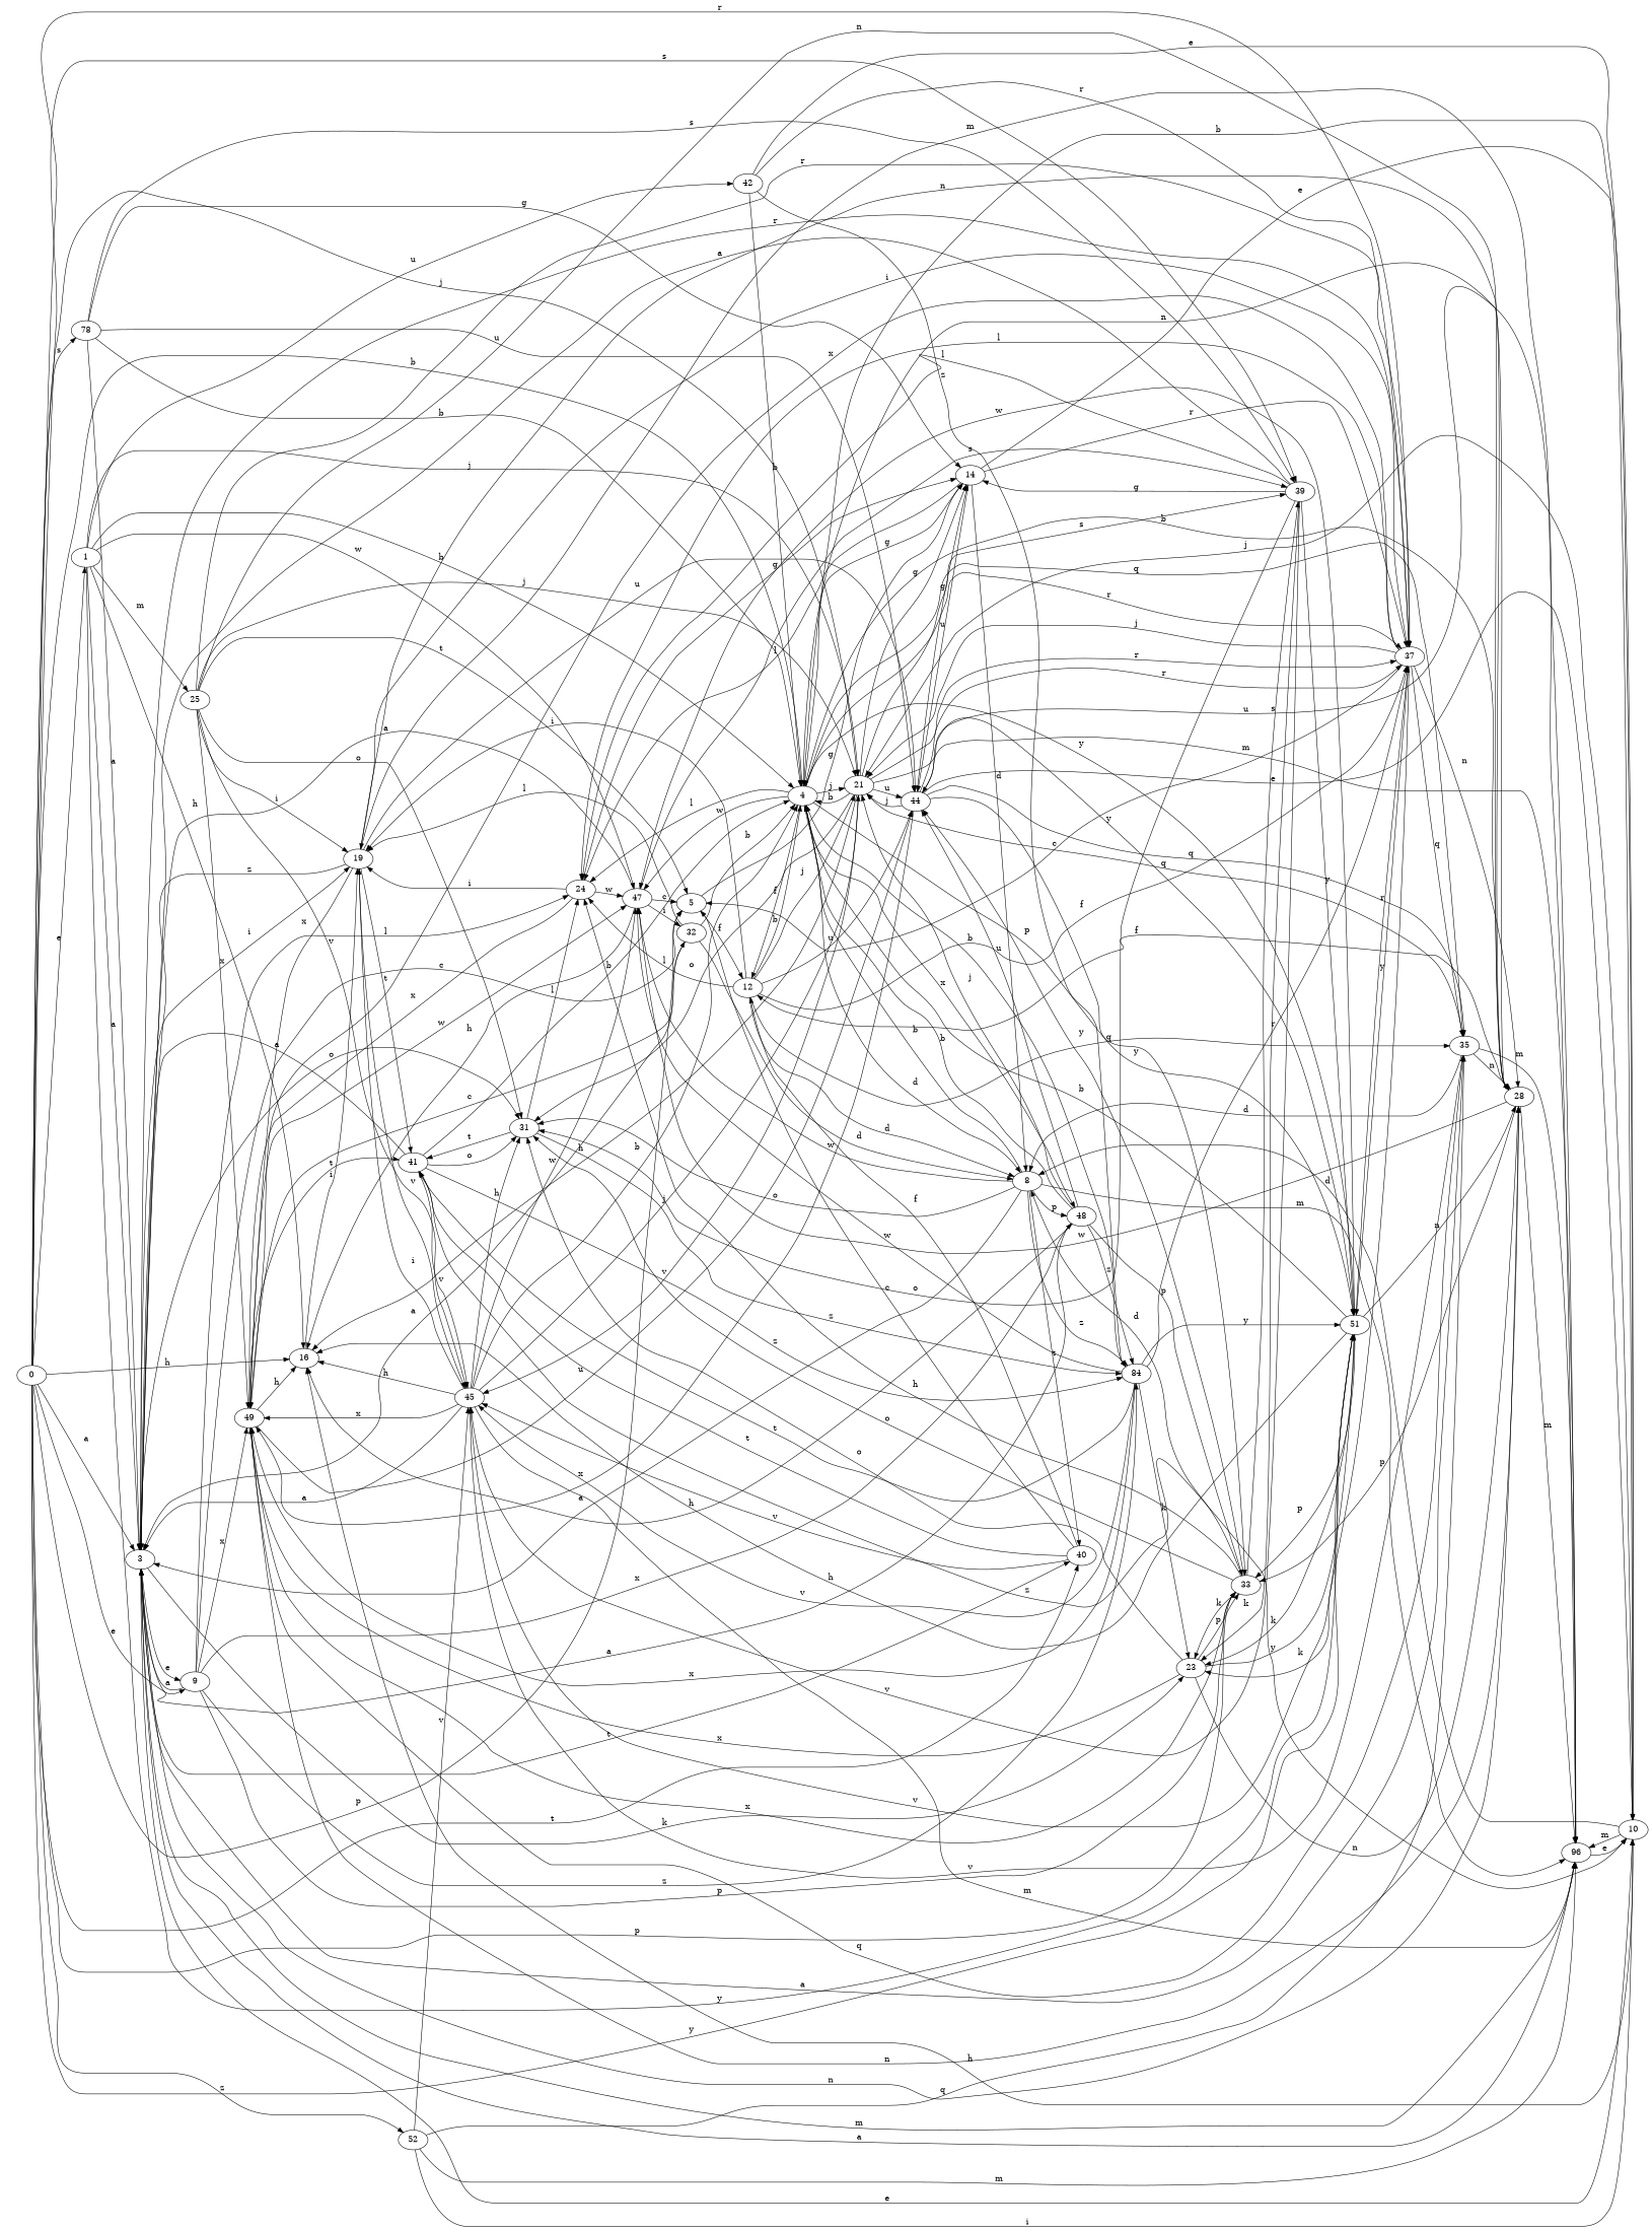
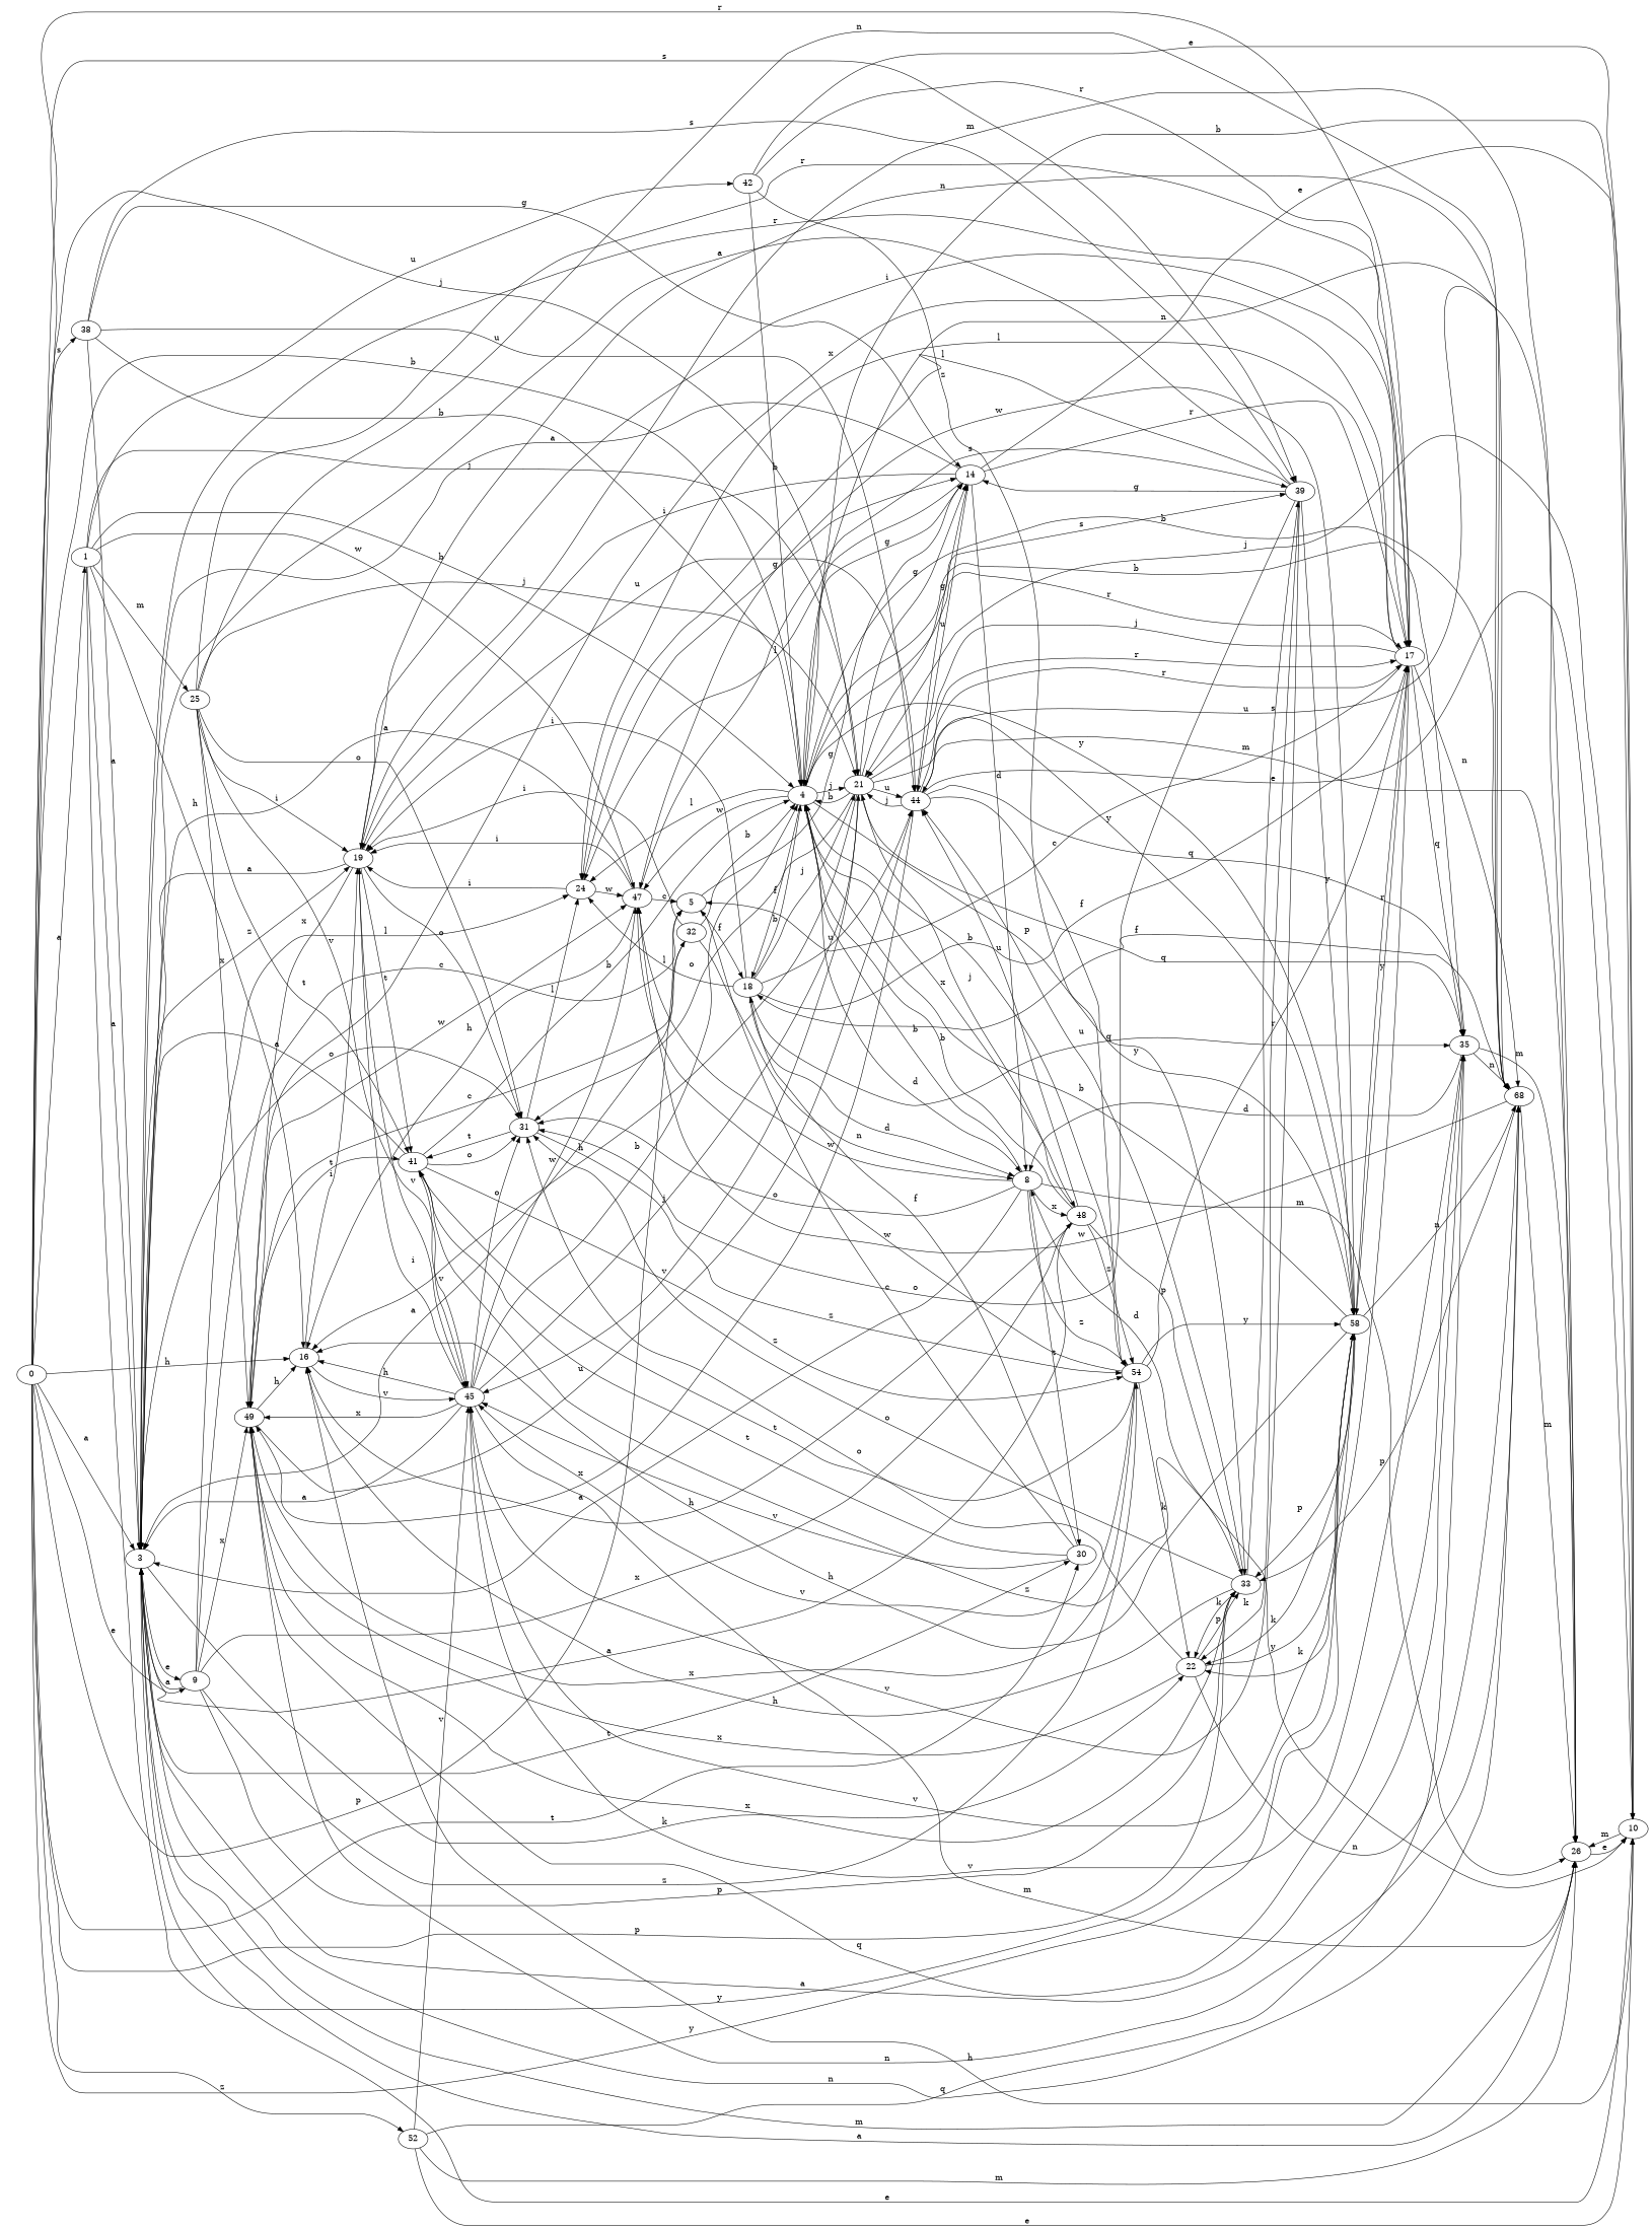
  strict digraph {
    rankdir=LR
    0
    1
    3
    4
    9
    16
    21
    32
    33
-   37
-   38 [label=78]
+   37 [label=17]
+   38
    39
-   40
-   51
+   40 [label=30]
+   51 [label=58]
    52
    25
    42
    47
    10
    19
-   22 [label=23]
-   26 [label=96]
-   28
+   22
+   26
+   28 [label=68]
    31
    35
    8
-   12
+   12 [label=18]
    14
    24
    48
    5
-   54 [label=84]
+   54
    49
    45
    44
    41
-   0 -> 1 [label=e]
+   0 -> 1 [label=a]
    0 -> 3 [label=a]
    0 -> 4 [label=b]
    0 -> 9 [label=e]
    0 -> 16 [label=h]
    0 -> 21 [label=j]
    0 -> 32 [label=p]
    0 -> 33 [label=p]
    0 -> 37 [label=r]
    0 -> 38 [label=s]
    0 -> 39 [label=s]
    0 -> 40 [label=t]
    0 -> 51 [label=y]
    0 -> 52 [label=z]
    1 -> 3 [label=a]
    1 -> 4 [label=b]
    1 -> 16 [label=h]
    1 -> 21 [label=j]
    1 -> 51 [label=y]
    1 -> 25 [label=m]
    1 -> 42 [label=u]
    1 -> 47 [label=w]
    3 -> 9 [label=e]
    3 -> 37 [label=r]
    3 -> 40 [label=t]
    3 -> 10 [label=e]
-   3 -> 19 [label=i]
+   3 -> 19 [label=z]
    3 -> 22 [label=k]
    3 -> 26 [label=m]
    3 -> 28 [label=n]
    3 -> 31 [label=o]
    4 -> 21 [label=j]
    4 -> 33 [label=p]
    4 -> 37 [label=r]
    4 -> 51 [label=y]
    4 -> 47 [label=w]
    4 -> 28 [label=n]
-   4 -> 35 [label=q]
+   4 -> 35 [label=b]
    4 -> 8 [label=d]
    4 -> 12 [label=f]
    4 -> 14 [label=g]
    4 -> 24 [label=l]
    4 -> 48 [label=x]
    9 -> 3 [label=a]
    9 -> 33 [label=p]
    9 -> 24 [label=l]
    9 -> 48 [label=x]
    9 -> 5 [label=c]
    9 -> 54 [label=z]
    9 -> 49 [label=x]
    16 -> 19 [label=i]
+   16 -> 45 [label=v]
    21 -> 4 [label=b]
    21 -> 16 [label=h]
    21 -> 37 [label=r]
    21 -> 39 [label=s]
    21 -> 51 [label=y]
    21 -> 31 [label=o]
-   35 -> 21 [label=q]
+   21 -> 35 [label=q]
    21 -> 14 [label=g]
    21 -> 45 [label=v]
    21 -> 44 [label=u]
    32 -> 3 [label=a]
    32 -> 4 [label=b]
-   32 -> 19 [label=l]
-   32 -> 8 [label=d]
-   33 -> 24 [label=h]
+   32 -> 19 [label=i]
+   32 -> 8 [label=n]
+   33 -> 16 [label=h]
    33 -> 39 [label=s]
    33 -> 22 [label=k]
    33 -> 31 [label=o]
    33 -> 8 [label=d]
    33 -> 49 [label=x]
-   33 -> 44 [label=y]
+   33 -> 44 [label=u]
    37 -> 21 [label=j]
    37 -> 51 [label=y]
    37 -> 19 [label=i]
    37 -> 22 [label=k]
    37 -> 28 [label=n]
    37 -> 35 [label=q]
    37 -> 24 [label=l]
    37 -> 5 [label=c]
    37 -> 49 [label=x]
    38 -> 3 [label=a]
    38 -> 4 [label=b]
    38 -> 39 [label=s]
    38 -> 14 [label=g]
    38 -> 44 [label=u]
    39 -> 3 [label=a]
    39 -> 51 [label=y]
    39 -> 22 [label=k]
    39 -> 31 [label=o]
    39 -> 14 [label=g]
    39 -> 24 [label=l]
    39 -> 45 [label=v]
    40 -> 12 [label=f]
    40 -> 5 [label=c]
    40 -> 45 [label=v]
    40 -> 41 [label=t]
    51 -> 4 [label=b]
    51 -> 16 [label=h]
    51 -> 33 [label=p]
    51 -> 37 [label=r]
    51 -> 47 [label=w]
    51 -> 22 [label=k]
    51 -> 28 [label=n]
    51 -> 45 [label=v]
-   52 -> 10 [label=i]
+   52 -> 10 [label=e]
    52 -> 26 [label=m]
    52 -> 35 [label=q]
    52 -> 45 [label=v]
    25 -> 21 [label=j]
    25 -> 37 [label=r]
    25 -> 19 [label=i]
    25 -> 28 [label=n]
    25 -> 31 [label=o]
    25 -> 49 [label=x]
    25 -> 45 [label=v]
-   25 -> 5 [label=t]
+   25 -> 41 [label=t]
    42 -> 4 [label=b]
    42 -> 37 [label=r]
    42 -> 10 [label=e]
    42 -> 54 [label=z]
    47 -> 3 [label=a]
    47 -> 16 [label=h]
    47 -> 39 [label=s]
-   47 -> 32 [label=i]
+   47 -> 19 [label=i]
    47 -> 5 [label=c]
    10 -> 4 [label=b]
    10 -> 16 [label=h]
    10 -> 21 [label=j]
    10 -> 26 [label=m]
-   10 -> 8 [label=d]
-   19 -> 3 [label=z]
+   19 -> 3 [label=a]
    19 -> 26 [label=m]
    19 -> 28 [label=n]
+   19 -> 31 [label=o]
    19 -> 49 [label=x]
    19 -> 45 [label=v]
    19 -> 44 [label=u]
    19 -> 41 [label=t]
    22 -> 33 [label=p]
    22 -> 51 [label=y]
    22 -> 28 [label=n]
    22 -> 31 [label=o]
    22 -> 49 [label=x]
    26 -> 3 [label=a]
    26 -> 10 [label=e]
    26 -> 44 [label=u]
    28 -> 4 [label=b]
    28 -> 33 [label=p]
    28 -> 47 [label=w]
    28 -> 26 [label=m]
    28 -> 12 [label=f]
    31 -> 24 [label=l]
    31 -> 54 [label=z]
    31 -> 41 [label=t]
    35 -> 3 [label=a]
    35 -> 26 [label=m]
    35 -> 28 [label=n]
    35 -> 8 [label=d]
    35 -> 45 [label=v]
    8 -> 3 [label=a]
    8 -> 4 [label=b]
    8 -> 40 [label=t]
    8 -> 47 [label=w]
    8 -> 26 [label=m]
    8 -> 31 [label=o]
-   8 -> 48 [label=p]
+   8 -> 48 [label=x]
    8 -> 54 [label=z]
    12 -> 4 [label=b]
    12 -> 21 [label=j]
    12 -> 37 [label=f]
    12 -> 19 [label=i]
    12 -> 35 [label=q]
    12 -> 8 [label=d]
    12 -> 24 [label=l]
    12 -> 44 [label=u]
+   14 -> 3 [label=a]
    14 -> 37 [label=r]
    14 -> 10 [label=e]
+   14 -> 19 [label=i]
    14 -> 8 [label=d]
    14 -> 24 [label=l]
    14 -> 44 [label=u]
    24 -> 47 [label=w]
    24 -> 19 [label=i]
    24 -> 14 [label=g]
-   24 -> 49 [label=x]
    48 -> 3 [label=a]
    48 -> 4 [label=b]
    48 -> 16 [label=h]
    48 -> 21 [label=j]
    48 -> 33 [label=p]
    48 -> 54 [label=z]
    48 -> 44 [label=u]
    5 -> 12 [label=f]
    5 -> 14 [label=g]
    54 -> 4 [label=b]
    54 -> 37 [label=r]
    54 -> 51 [label=y]
    54 -> 47 [label=w]
    54 -> 22 [label=k]
    54 -> 49 [label=x]
    54 -> 45 [label=v]
    54 -> 41 [label=t]
    49 -> 16 [label=h]
    49 -> 47 [label=w]
    49 -> 28 [label=n]
    49 -> 35 [label=q]
    49 -> 5 [label=c]
    49 -> 44 [label=u]
    49 -> 41 [label=t]
    45 -> 3 [label=a]
    45 -> 4 [label=b]
    45 -> 16 [label=h]
    45 -> 21 [label=j]
    45 -> 47 [label=w]
    45 -> 19 [label=i]
    45 -> 26 [label=m]
-   45 -> 31 [label=h]
+   45 -> 31 [label=o]
    45 -> 49 [label=x]
    44 -> 21 [label=j]
    44 -> 37 [label=r]
    44 -> 51 [label=y]
    44 -> 10 [label=e]
    44 -> 26 [label=m]
    44 -> 35 [label=q]
    44 -> 14 [label=g]
    44 -> 49 [label=x]
    41 -> 3 [label=a]
    41 -> 4 [label=b]
    41 -> 10 [label=z]
    41 -> 31 [label=o]
    41 -> 54 [label=z]
    41 -> 45 [label=v]
  }
